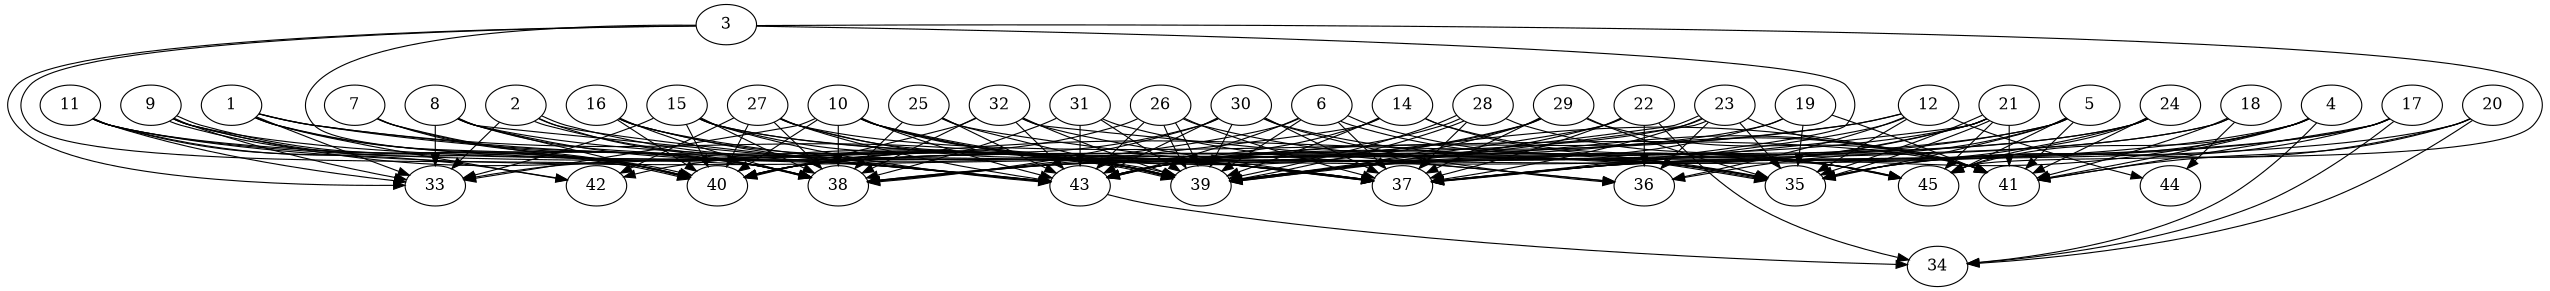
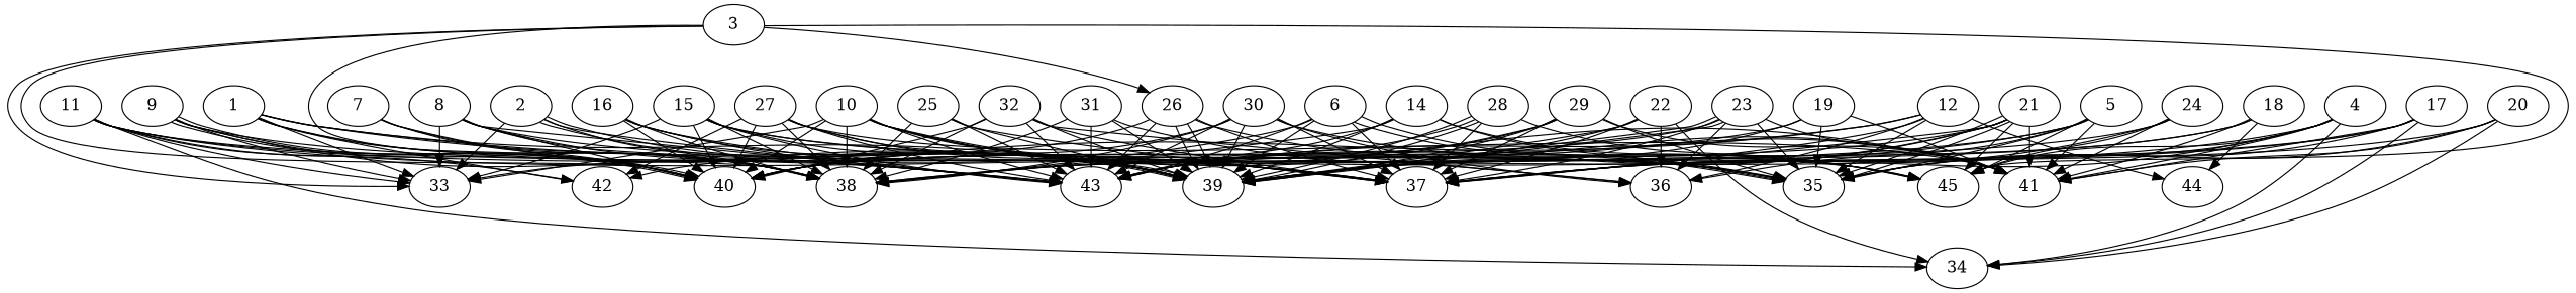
  digraph {
    node [alpha=0.17]
    1 [alpha=0.12 expect_size=46896128]
    33 [alpha=0.04 expect_size=8973312]
    37 [alpha=0.04 expect_size=15236096]
    38 [alpha=0.14 expect_size=43655168]
    39 [alpha=0.00 expect_size=35726336]
    40 [expect_size=19240960]
    42 [alpha=0.11 expect_size=26133504]
    43 [alpha=0.19 expect_size=20092928]
    2 [alpha=0.04 expect_size=16052224]
    3 [alpha=0.00 expect_size=24009728]
    45 [alpha=0.05 expect_size=18731008]
    4 [alpha=0.06 expect_size=24512512]
    34 [alpha=0.15 expect_size=51632128]
    35 [alpha=0.15 expect_size=17166336]
    41 [alpha=0.12 expect_size=41233408]
    5 [alpha=0.02 expect_size=28214272]
    36 [alpha=0.05 expect_size=22919168]
    6 [expect_size=45959168]
    7 [alpha=0.04 expect_size=7596032]
    8 [alpha=0.05 expect_size=27161600]
    9 [alpha=0.14 expect_size=33035264]
    10 [alpha=0.07 expect_size=52276224]
    11 [alpha=0.09 expect_size=24043520]
    12 [alpha=0.02 expect_size=51393536]
    44 [alpha=0.11 expect_size=30700544]
    14 [alpha=0.16 expect_size=13202432]
    15 [alpha=0.13 expect_size=26847232]
    16 [alpha=0.06 expect_size=31191040]
    17 [alpha=0.11 expect_size=23796736]
    18 [alpha=0.10 expect_size=32823296]
    19 [alpha=0.12 expect_size=44379136]
    20 [alpha=0.01 expect_size=29558784]
    21 [alpha=0.08 expect_size=45526016]
    22 [alpha=0.19 expect_size=18432000]
    23 [alpha=0.18 expect_size=24077312]
    24 [alpha=0.05 expect_size=16480256]
    25 [alpha=0.02 expect_size=7407616]
    26 [expect_size=39230464]
    27 [alpha=0.12 expect_size=6004736]
    28 [expect_size=31495168]
    29 [alpha=0.13 expect_size=8901632]
    30 [alpha=0.09 expect_size=37671936]
    31 [alpha=0.14 expect_size=40374272]
    32 [expect_size=11475968]
    1 -> 33
    1 -> 37
    1 -> 38
    1 -> 39
    1 -> 40
    1 -> 42
    1 -> 43
    2 -> 33
    2 -> 38
    2 -> 39
    2 -> 39
    2 -> 43
    3 -> 33
-   3 -> 37
+   3 -> 26
    3 -> 38
    3 -> 40
    3 -> 45
    4 -> 37
    4 -> 38
    4 -> 45
    4 -> 34
    4 -> 35
    4 -> 41
    5 -> 33
    5 -> 38
    5 -> 45
    5 -> 35
    5 -> 41
    5 -> 36
    6 -> 37
    6 -> 38
    6 -> 39
    6 -> 43
    6 -> 35
    6 -> 35
    7 -> 38
    7 -> 39
    7 -> 40
    8 -> 33
    8 -> 38
    8 -> 39
    8 -> 40
    8 -> 43
    8 -> 35
    9 -> 33
    9 -> 37
    9 -> 38
    9 -> 40
    9 -> 40
    9 -> 43
    10 -> 33
    10 -> 37
    10 -> 38
    10 -> 39
    10 -> 40
    10 -> 43
    10 -> 41
    10 -> 36
    11 -> 33
    11 -> 37
    11 -> 40
    11 -> 42
    11 -> 43
-   43 -> 34
+   11 -> 34
    11 -> 35
    12 -> 37
    12 -> 40
    12 -> 43
    12 -> 35
    12 -> 36
    12 -> 44
    14 -> 38
    14 -> 39
    14 -> 43
    14 -> 45
    14 -> 35
    15 -> 33
    15 -> 38
    15 -> 39
    15 -> 40
    15 -> 43
    15 -> 45
    15 -> 35
    16 -> 37
    16 -> 38
    16 -> 39
    16 -> 40
    16 -> 43
    17 -> 37
    17 -> 39
    17 -> 34
    17 -> 35
    17 -> 41
    18 -> 39
    18 -> 43
    18 -> 41
    18 -> 44
    19 -> 39
    19 -> 40
    19 -> 35
    19 -> 41
    20 -> 37
    20 -> 34
    20 -> 35
    20 -> 41
    21 -> 37
    21 -> 39
    21 -> 40
    21 -> 43
    21 -> 45
    21 -> 35
    21 -> 35
    21 -> 41
    22 -> 37
    22 -> 38
    22 -> 39
    22 -> 34
    22 -> 36
    23 -> 37
    23 -> 39
    23 -> 39
    23 -> 40
    23 -> 35
    23 -> 41
    23 -> 36
    24 -> 37
    24 -> 39
-   24 -> 43
    24 -> 45
    24 -> 41
    25 -> 37
    25 -> 38
    25 -> 39
    25 -> 43
    26 -> 37
    26 -> 39
    26 -> 39
    26 -> 40
    26 -> 43
    26 -> 41
    27 -> 37
    27 -> 38
    27 -> 39
    27 -> 40
    27 -> 42
    27 -> 43
    27 -> 41
    28 -> 37
    28 -> 39
    28 -> 39
    28 -> 43
    28 -> 45
    29 -> 37
    29 -> 39
    29 -> 42
    29 -> 43
    29 -> 35
    29 -> 41
    30 -> 37
    30 -> 38
    30 -> 39
    30 -> 40
    30 -> 43
    30 -> 41
    30 -> 36
    31 -> 38
    31 -> 39
    31 -> 43
    31 -> 45
    32 -> 37
    32 -> 38
    32 -> 39
    32 -> 40
    32 -> 43
    32 -> 36
  }
